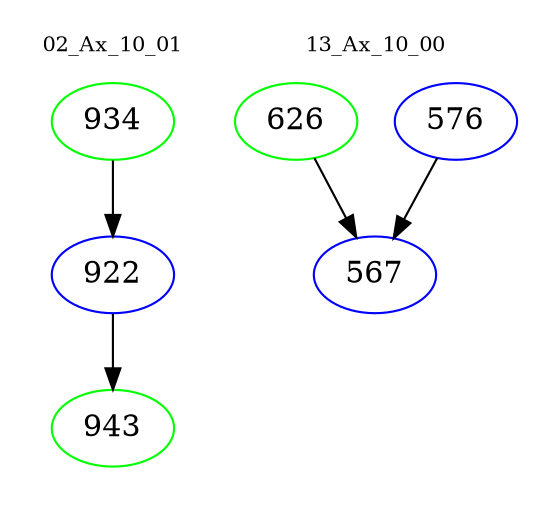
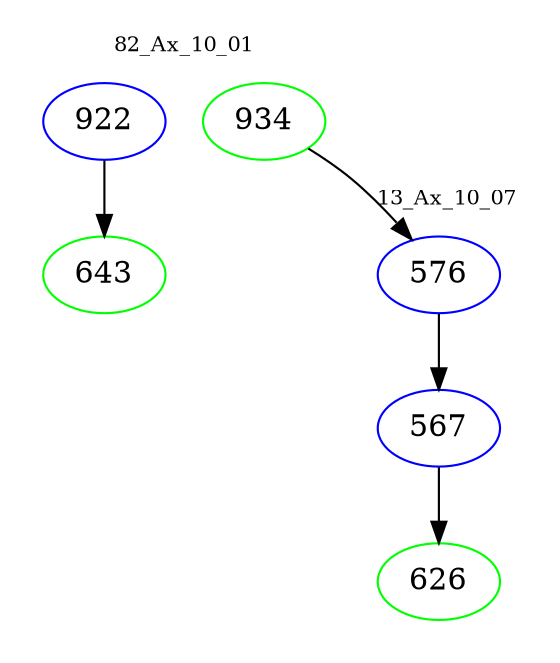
  digraph {
    node [color=green]
    edge [color=black]
    n1 [label=934]
    n2 [color=blue label=922]
-   n3 [label=943]
+   n3 [label=643]
    n4 [color=blue label=576]
    n5 [color=blue label=567]
    n6 [label=626]
    subgraph cluster_1 {
      color=white
      fontsize=10
-     label="02_Ax_10_01"
+     label="82_Ax_10_01"
      n1
      n2
      n3
    }
    subgraph cluster_2 {
      color=white
      fontsize=10
-     label="13_Ax_10_00"
+     label="13_Ax_10_07"
      n4
      n5
      n6
    }
-   n1 -> n2
+   n1 -> n4
    n2 -> n3
    n4 -> n5
-   n6 -> n5
+   n5 -> n6
  }
